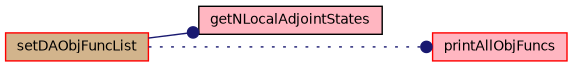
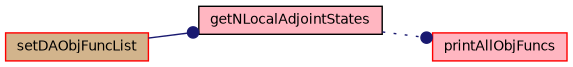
  digraph {
    rankdir=LR
    node [color=red fillcolor=lightpink fontname=Helvetica fontsize=10 shape=record style=filled]
    edge [arrowhead=dot color=midnightblue fontname=Helvetica fontsize=10 labelfontname=Helvetica labelfontsize=10]
    n1 [color=black fontcolor=black height=0.2 label=getNLocalAdjointStates width=0.4]
    n2 [height=0.2 label=printAllObjFuncs width=0.4]
    n3 [fillcolor=tan height=0.2 label=setDAObjFuncList width=0.4]
-   n3 -> n2 [style=dotted]
+   n1 -> n2 [style=dotted]
    n3 -> n1 [style=solid]
  }
